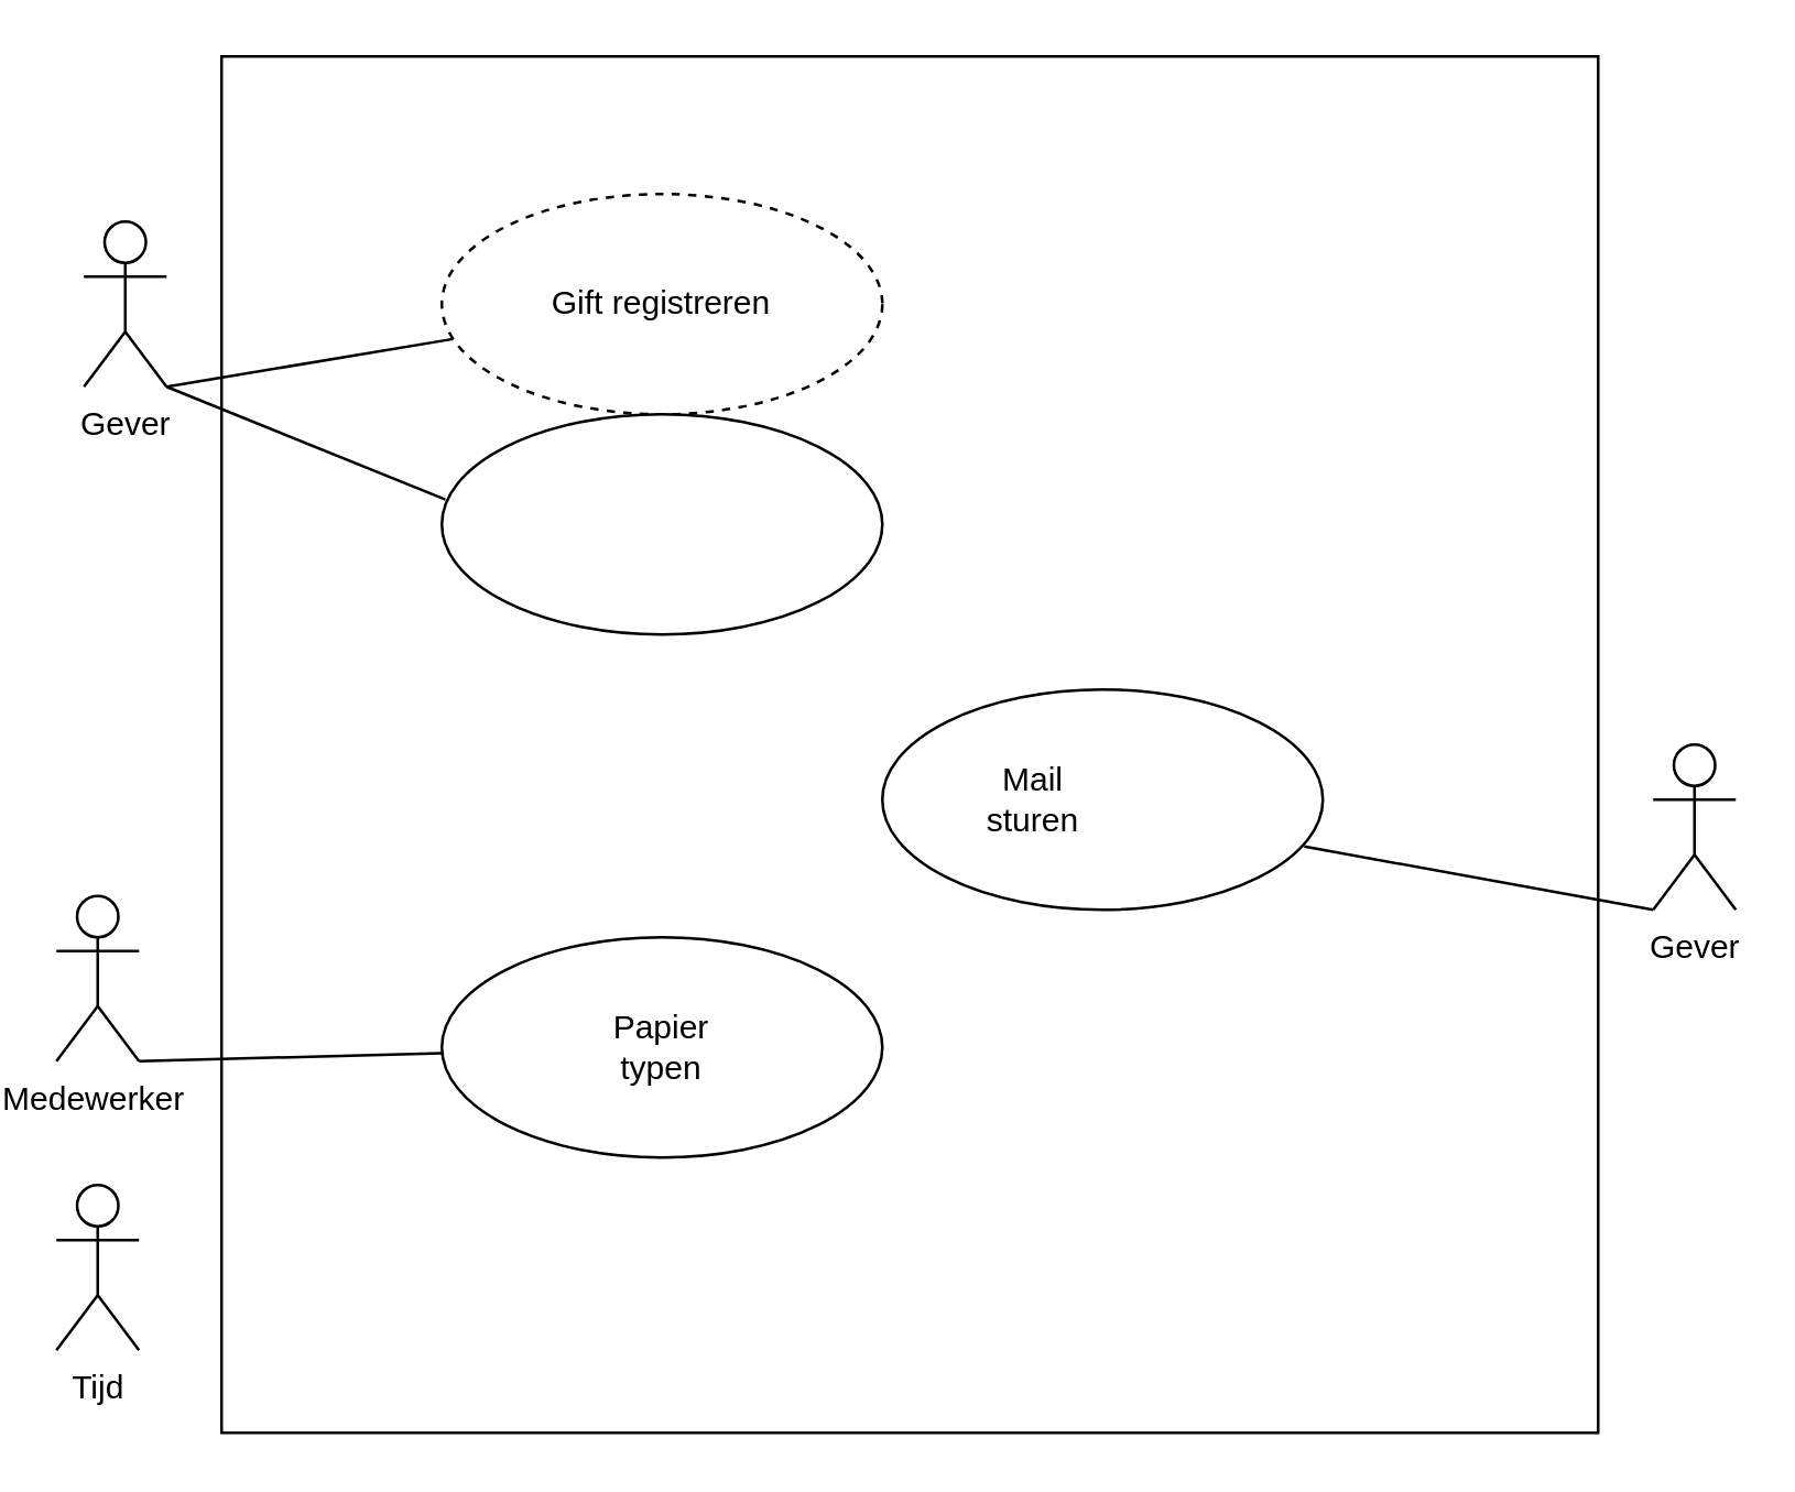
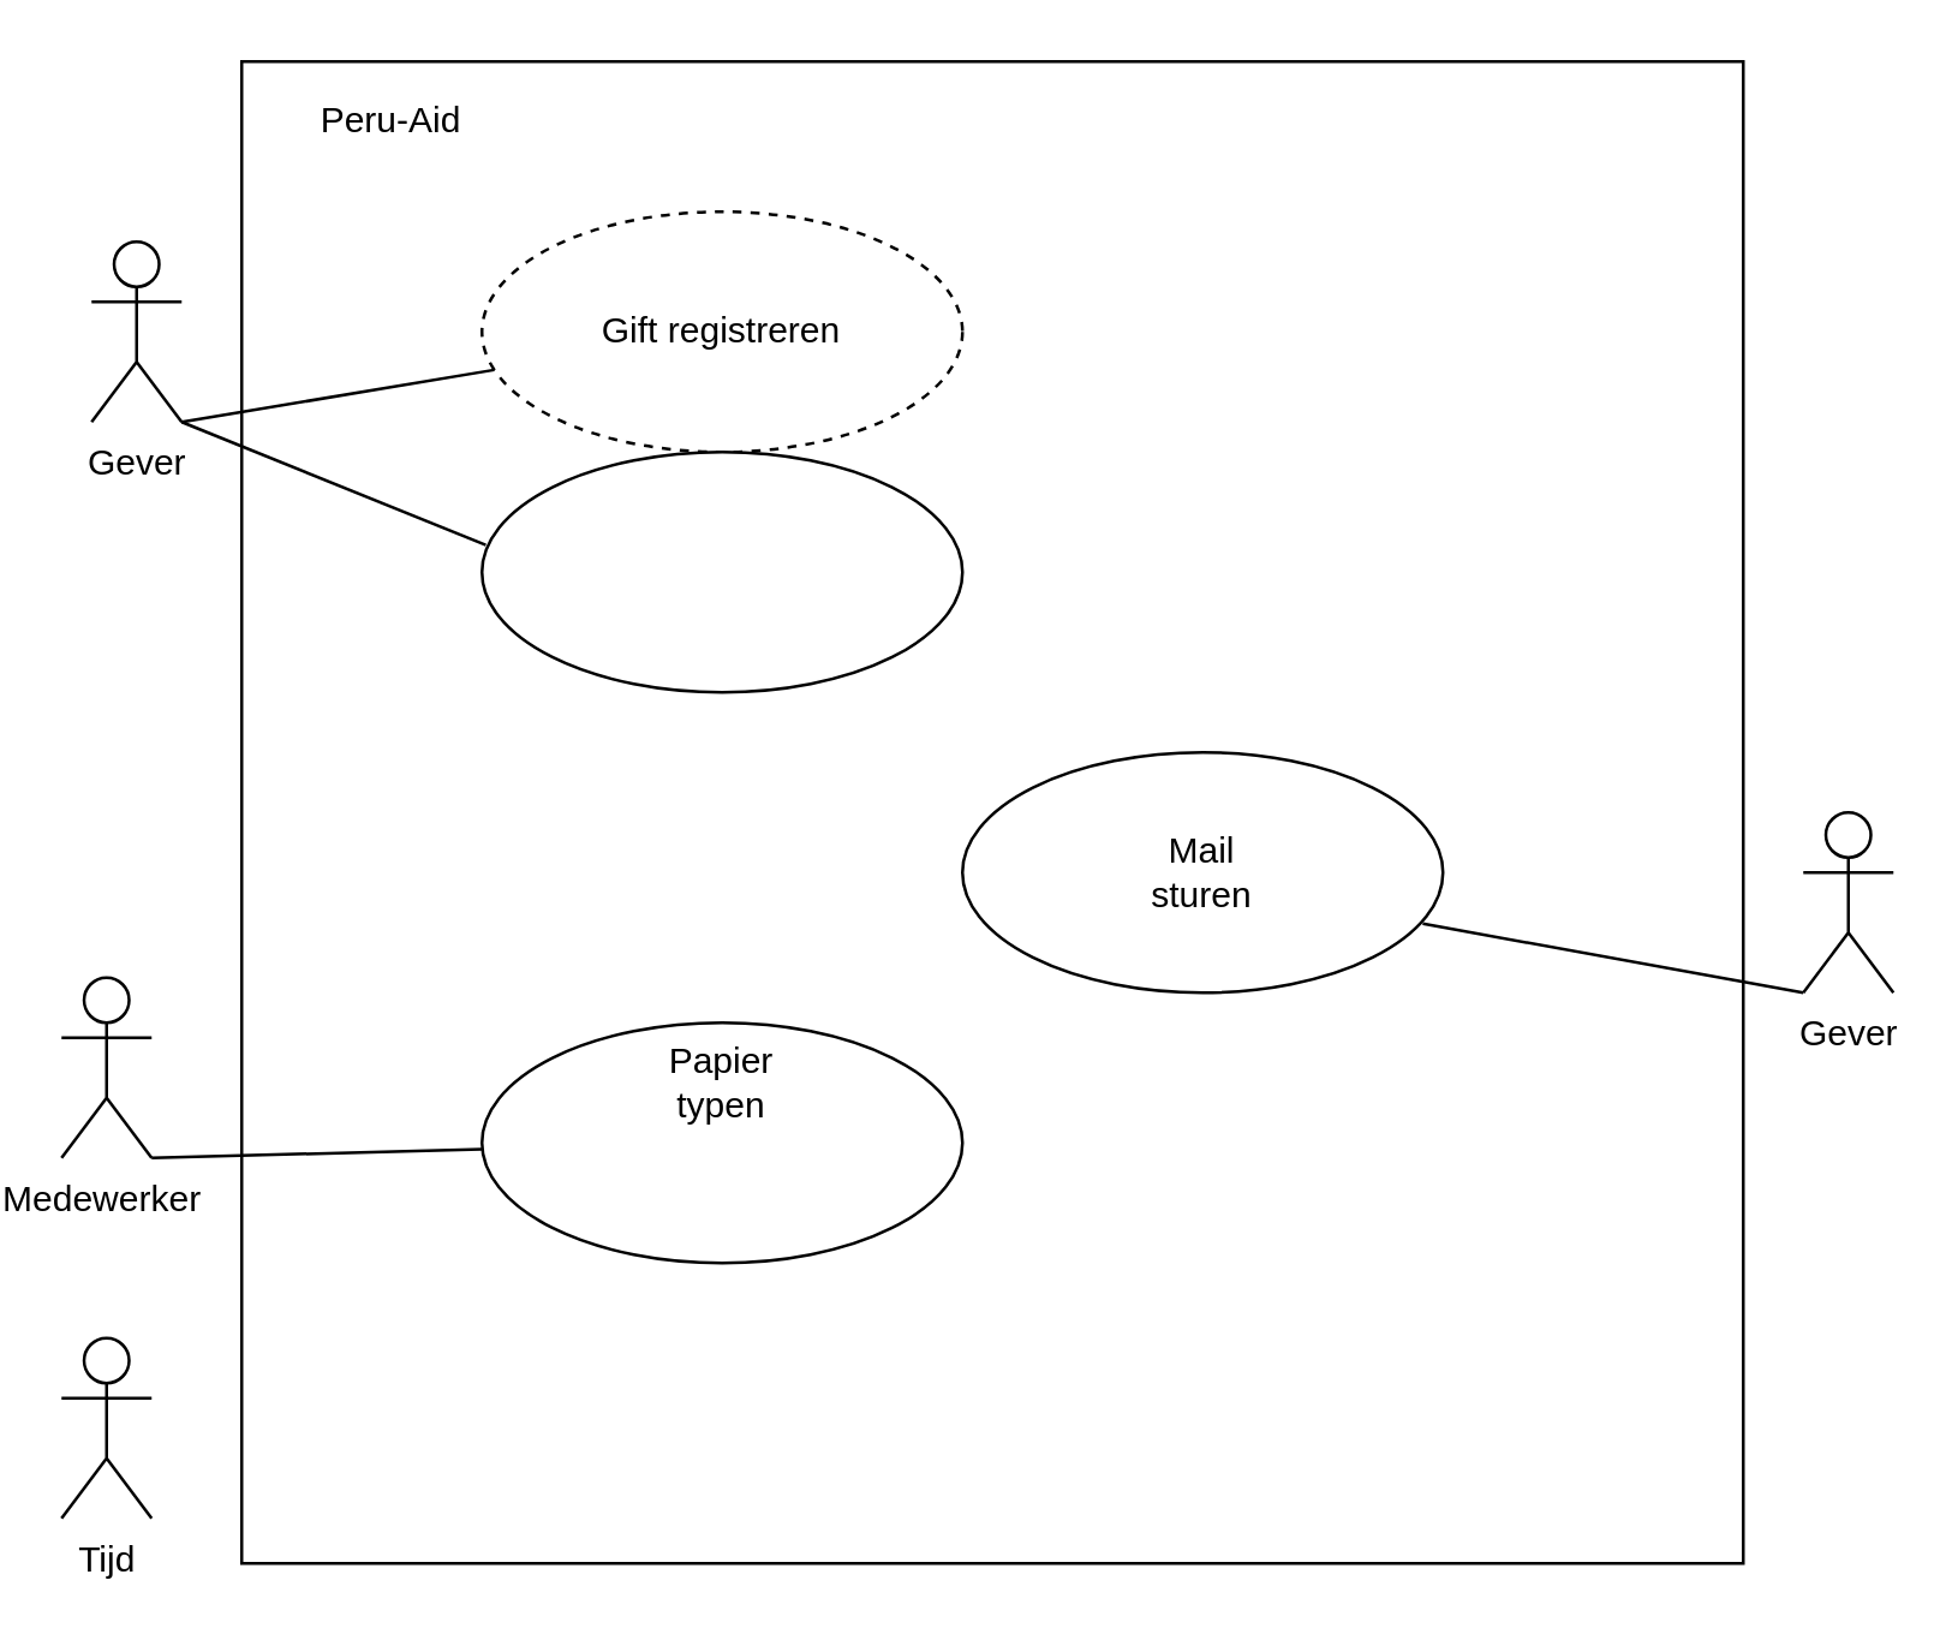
  <mxCell id="0" />
  <mxCell id="1" parent="0" />
  <mxCell id="2" value="" style="whiteSpace=wrap;html=1;aspect=fixed;" parent="1" vertex="1"><mxGeometry x="80" y="20" width="500" height="500" as="geometry" /></mxCell>
  <mxCell id="3" value="Prijs opvragen" style="text;html=1;strokeColor=none;fillColor=none;align=center;verticalAlign=middle;whiteSpace=wrap;rounded=0;" parent="1" vertex="1"><mxGeometry x="220" y="190" width="40" height="20" as="geometry" /></mxCell>
+ <mxCell id="4" value="Peru-Aid&lt;br&gt;" style="text;html=1;strokeColor=none;fillColor=none;align=center;verticalAlign=middle;whiteSpace=wrap;rounded=0;" parent="1" vertex="1"><mxGeometry x="90" y="30" width="80" height="20" as="geometry" /></mxCell>
  <mxCell id="5" value="Gever" style="shape=umlActor;verticalLabelPosition=bottom;labelBackgroundColor=#ffffff;verticalAlign=top;html=1;outlineConnect=0;" parent="1" vertex="1"><mxGeometry x="30" y="80" width="30" height="60" as="geometry" /></mxCell>
  <mxCell id="6" value="Gift registreren" style="ellipse;whiteSpace=wrap;html=1;dashed=1;" parent="1" vertex="1"><mxGeometry x="160" y="70" width="160" height="80" as="geometry" /></mxCell>
  <mxCell id="7" value="" style="endArrow=none;html=1;exitX=1;exitY=1;exitDx=0;exitDy=0;exitPerimeter=0;" parent="1" source="5" target="6" edge="1"><mxGeometry width="50" height="50" relative="1" as="geometry"><mxPoint x="100" y="160" as="sourcePoint" /><mxPoint x="150" y="110" as="targetPoint" /></mxGeometry></mxCell>
  <mxCell id="8" value="" style="ellipse;whiteSpace=wrap;html=1;" parent="1" vertex="1"><mxGeometry x="160" y="150" width="160" height="80" as="geometry" /></mxCell>
  <mxCell id="9" value="" style="endArrow=none;html=1;exitX=1;exitY=1;exitDx=0;exitDy=0;exitPerimeter=0;entryX=0.008;entryY=0.387;entryDx=0;entryDy=0;entryPerimeter=0;" parent="1" source="5" target="8" edge="1"><mxGeometry width="50" height="50" relative="1" as="geometry"><mxPoint x="70" y="198.68" as="sourcePoint" /><mxPoint x="150" y="170" as="targetPoint" /></mxGeometry></mxCell>
  <mxCell id="10" value="Medewerker&amp;nbsp;" style="shape=umlActor;verticalLabelPosition=bottom;labelBackgroundColor=#ffffff;verticalAlign=top;html=1;outlineConnect=0;" parent="1" vertex="1"><mxGeometry x="20" y="325" width="30" height="60" as="geometry" /></mxCell>
  <mxCell id="11" value="" style="ellipse;whiteSpace=wrap;html=1;" parent="1" vertex="1"><mxGeometry x="160" y="340" width="160" height="80" as="geometry" /></mxCell>
  <mxCell id="12" value="" style="endArrow=none;html=1;exitX=1;exitY=1;exitDx=0;exitDy=0;exitPerimeter=0;" parent="1" source="10" target="11" edge="1"><mxGeometry width="50" height="50" relative="1" as="geometry"><mxPoint x="80" y="350" as="sourcePoint" /><mxPoint x="130" y="300" as="targetPoint" /></mxGeometry></mxCell>
  <mxCell id="13" value="" style="ellipse;whiteSpace=wrap;html=1;" parent="1" vertex="1"><mxGeometry x="320" y="250" width="160" height="80" as="geometry" /></mxCell>
  <mxCell id="14" value="Gever" style="shape=umlActor;verticalLabelPosition=bottom;labelBackgroundColor=#ffffff;verticalAlign=top;html=1;outlineConnect=0;" parent="1" vertex="1"><mxGeometry x="600" y="270" width="30" height="60" as="geometry" /></mxCell>
  <mxCell id="15" value="" style="endArrow=none;html=1;exitX=0.958;exitY=0.713;exitDx=0;exitDy=0;exitPerimeter=0;" parent="1" source="13" edge="1"><mxGeometry width="50" height="50" relative="1" as="geometry"><mxPoint x="550" y="380" as="sourcePoint" /><mxPoint x="600" y="330" as="targetPoint" /></mxGeometry></mxCell>
- <mxCell id="16" value="Papier typen" style="text;html=1;strokeColor=none;fillColor=none;align=center;verticalAlign=middle;whiteSpace=wrap;rounded=0;" vertex="1" parent="1"><mxGeometry x="220" y="370" width="40" height="20" as="geometry" /></mxCell>
- <mxCell id="17" value="Mail sturen" style="text;html=1;strokeColor=none;fillColor=none;align=center;verticalAlign=middle;whiteSpace=wrap;rounded=0;" vertex="1" parent="1"><mxGeometry x="355" y="280" width="40" height="20" as="geometry" /></mxCell>
- <mxCell id="18" value="Tijd" style="shape=umlActor;verticalLabelPosition=bottom;labelBackgroundColor=#ffffff;verticalAlign=top;html=1;outlineConnect=0;" vertex="1" parent="1"><mxGeometry x="20" y="430" width="30" height="60" as="geometry" /></mxCell>
+ <mxCell id="16" value="Papier typen" style="text;html=1;strokeColor=none;fillColor=none;align=center;verticalAlign=middle;whiteSpace=wrap;rounded=0;" vertex="1" parent="1"><mxGeometry x="220" y="350" width="40" height="20" as="geometry" /></mxCell>
+ <mxCell id="17" value="Mail sturen" style="text;html=1;strokeColor=none;fillColor=none;align=center;verticalAlign=middle;whiteSpace=wrap;rounded=0;" vertex="1" parent="1"><mxGeometry x="380" y="280" width="40" height="20" as="geometry" /></mxCell>
+ <mxCell id="18" value="Tijd" style="shape=umlActor;verticalLabelPosition=bottom;labelBackgroundColor=#ffffff;verticalAlign=top;html=1;outlineConnect=0;" vertex="1" parent="1"><mxGeometry x="20" y="445" width="30" height="60" as="geometry" /></mxCell>
